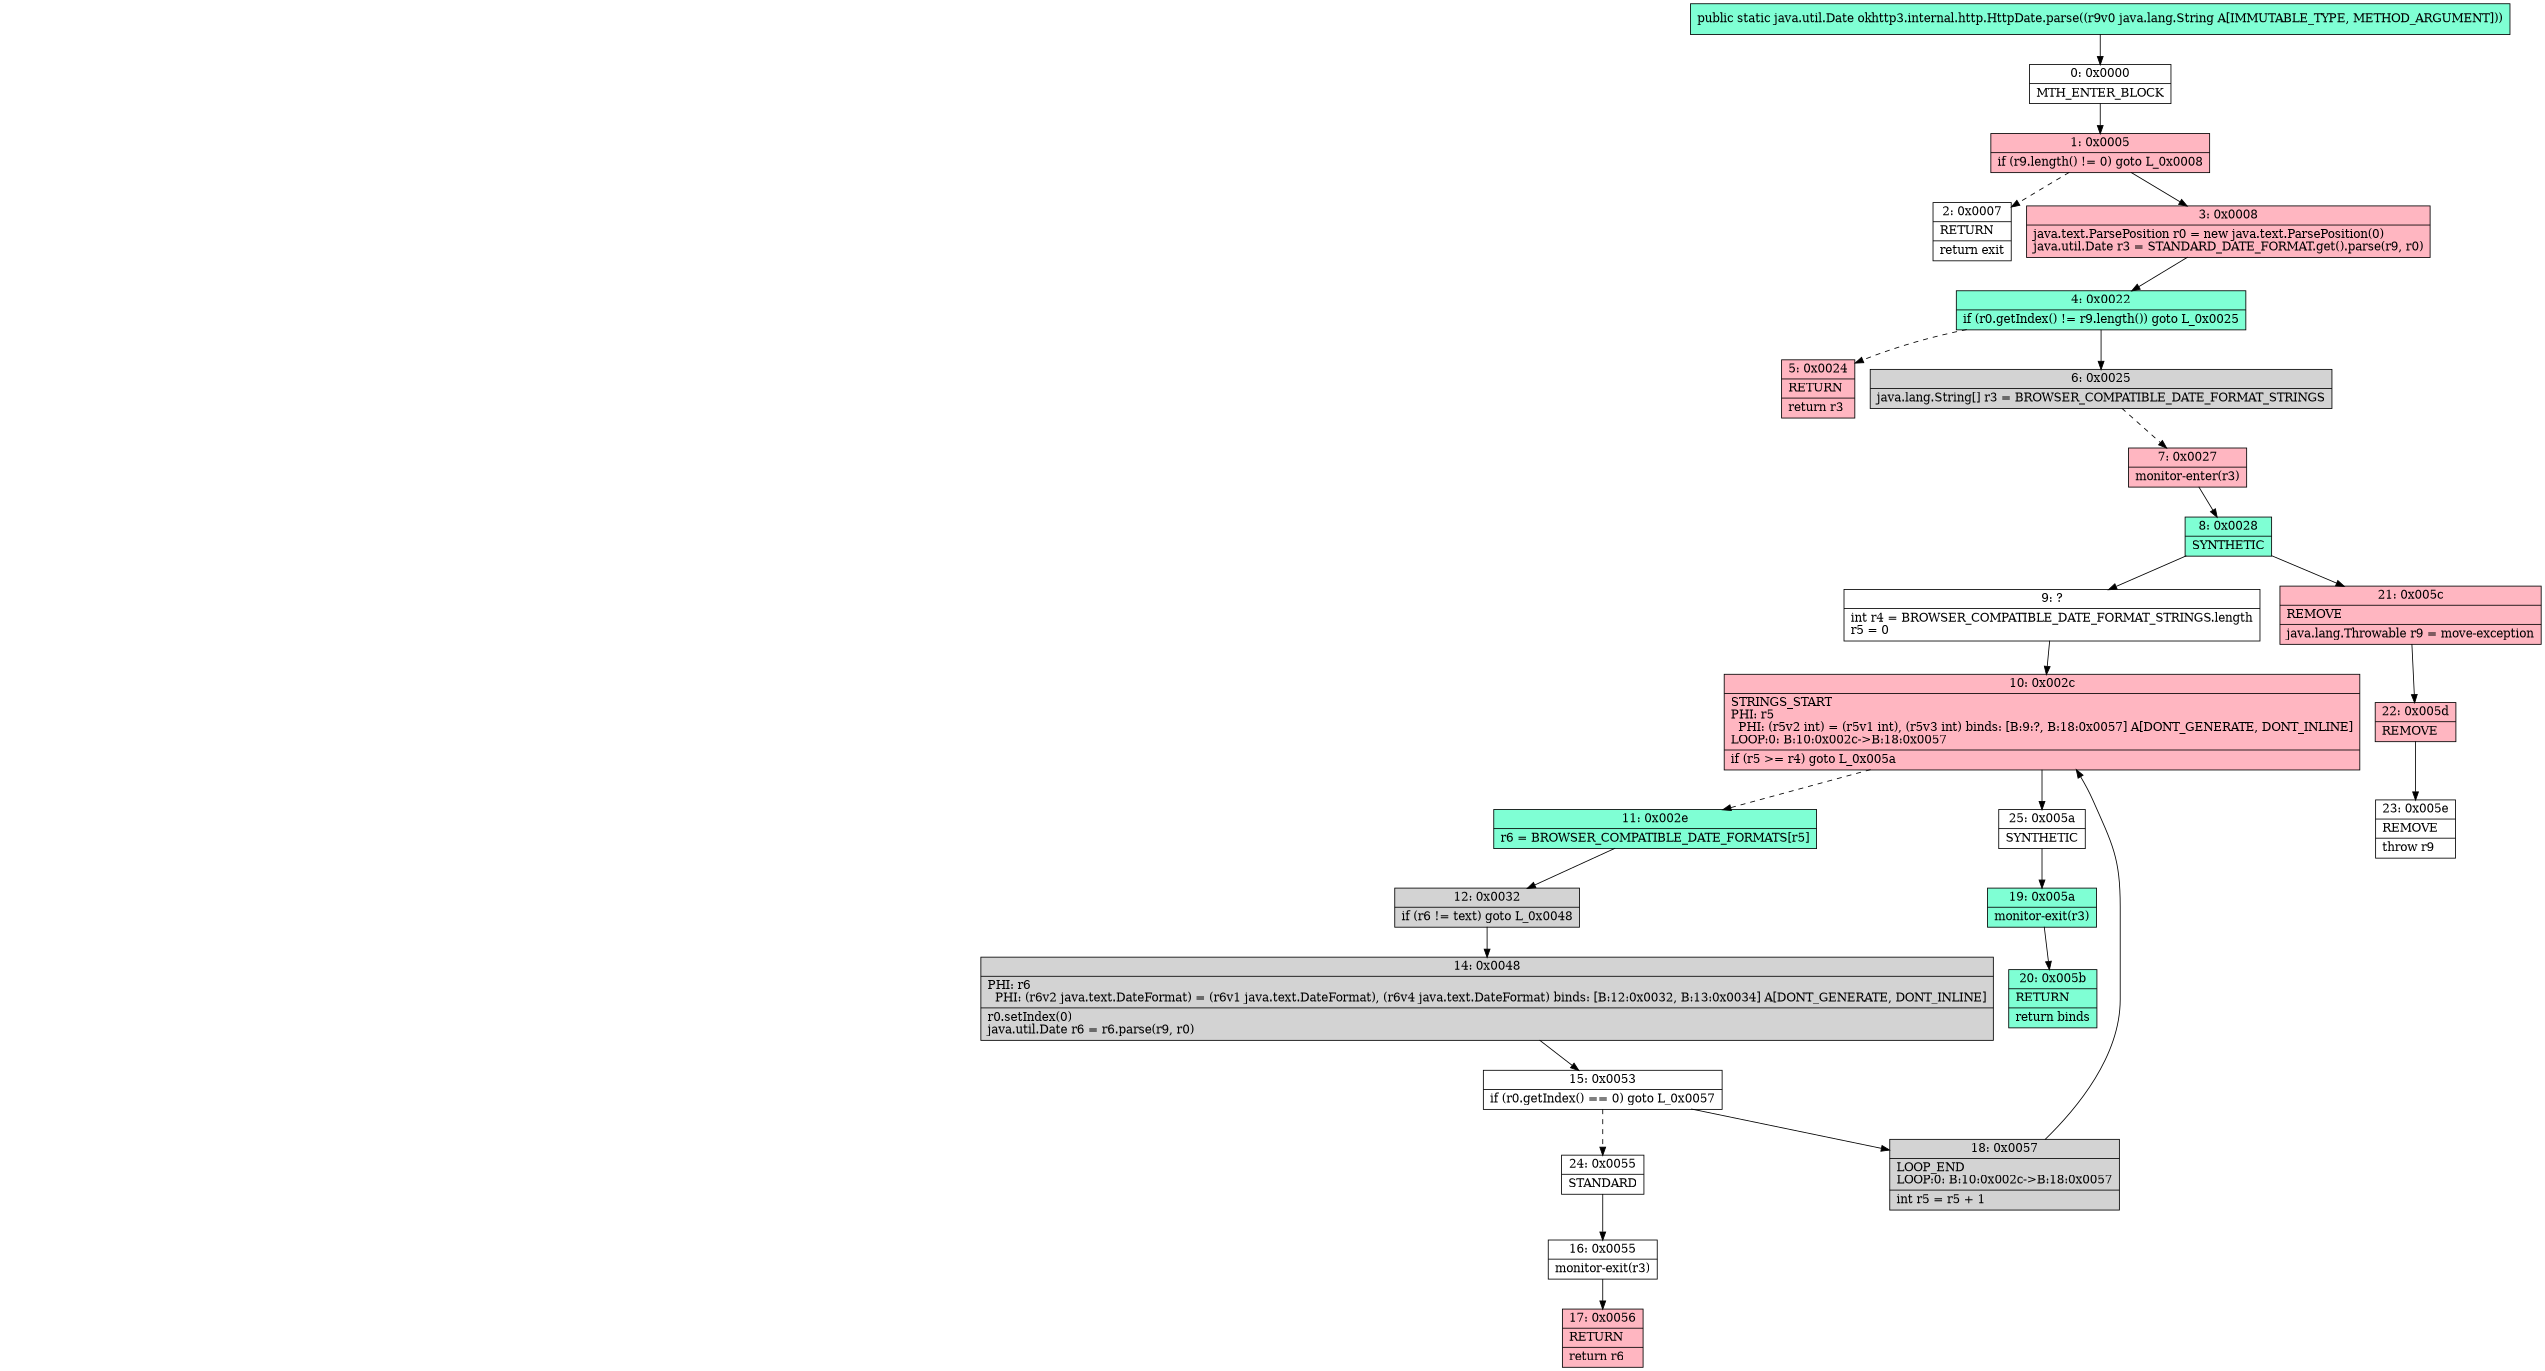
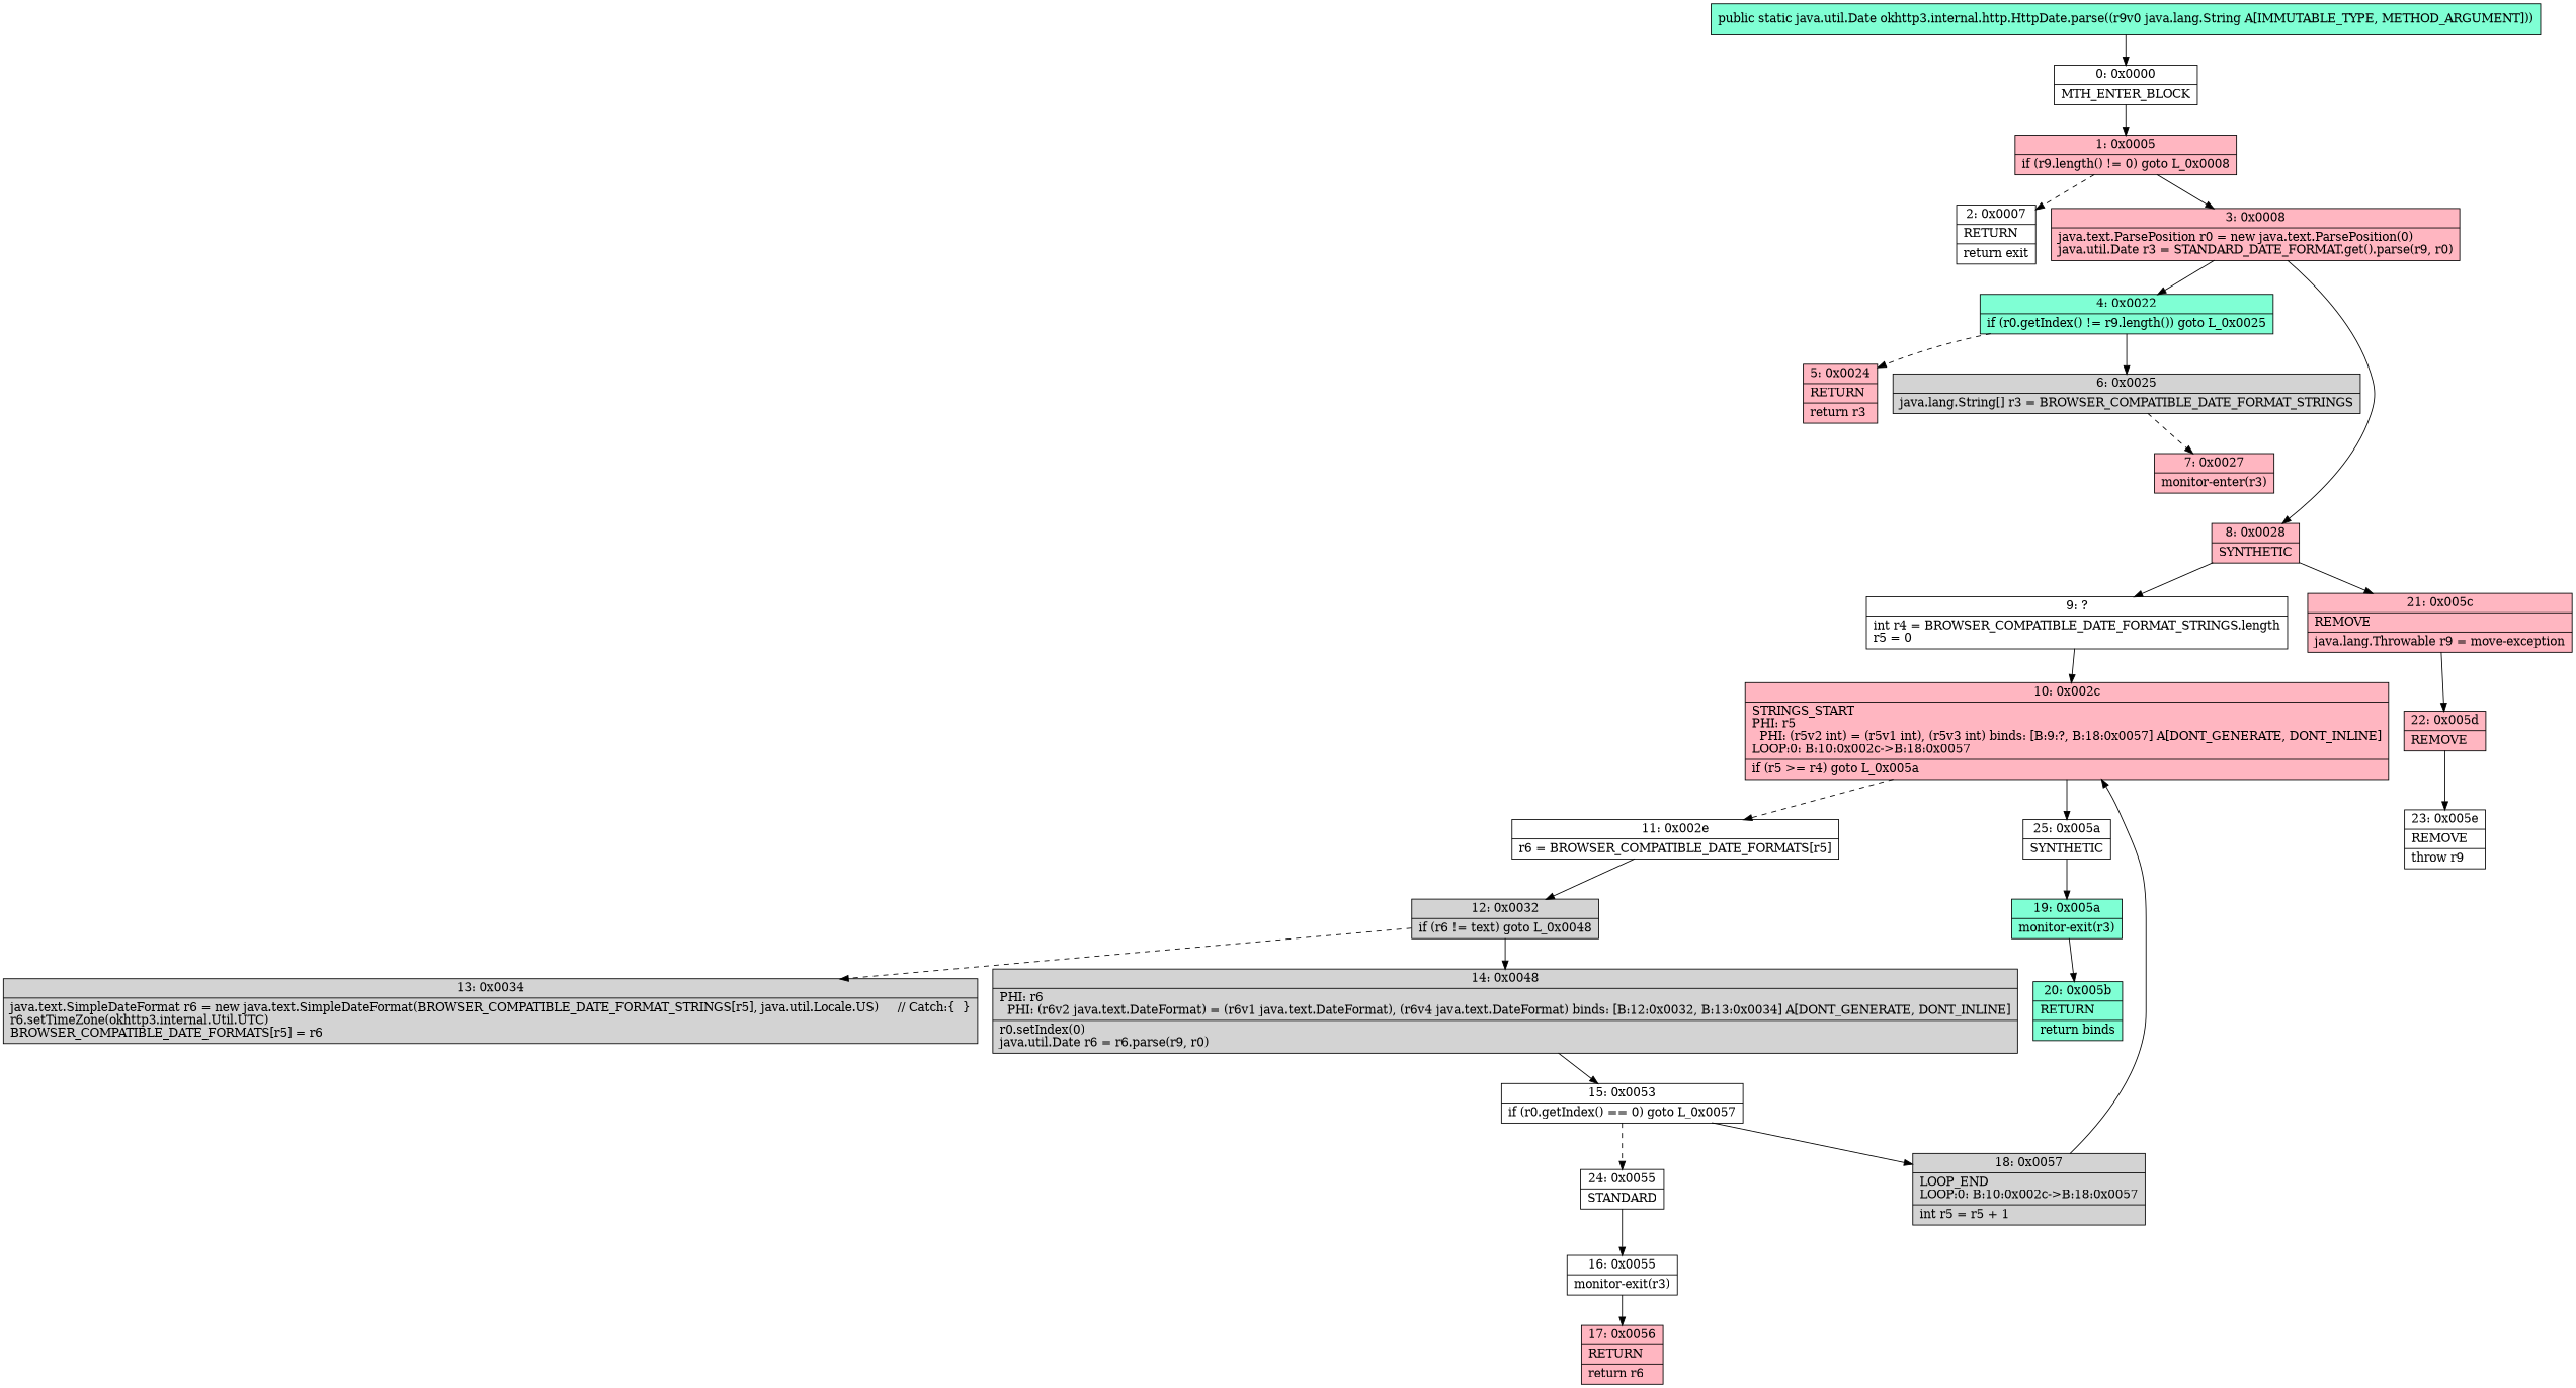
  digraph {
    node [fillcolor=white shape=record style=filled]
    n1 [label="{0\:\ 0x0000|MTH_ENTER_BLOCK\l}"]
    n2 [fillcolor=lightpink label="{1\:\ 0x0005|if (r9.length() != 0) goto L_0x0008\l}"]
    n3 [label="{2\:\ 0x0007|RETURN\l|return exit\l}"]
    n4 [fillcolor=lightpink label="{3\:\ 0x0008|java.text.ParsePosition r0 = new java.text.ParsePosition(0)\ljava.util.Date r3 = STANDARD_DATE_FORMAT.get().parse(r9, r0)\l}"]
    n5 [fillcolor=aquamarine label="{4\:\ 0x0022|if (r0.getIndex() != r9.length()) goto L_0x0025\l}"]
    n6 [fillcolor=lightpink label="{5\:\ 0x0024|RETURN\l|return r3\l}"]
    n7 [fillcolor=lightgrey label="{6\:\ 0x0025|java.lang.String[] r3 = BROWSER_COMPATIBLE_DATE_FORMAT_STRINGS\l}"]
    n8 [fillcolor=lightpink label="{7\:\ 0x0027|monitor\-enter(r3)\l}"]
-   n9 [fillcolor=aquamarine label="{8\:\ 0x0028|SYNTHETIC\l}"]
+   n9 [fillcolor=lightpink label="{8\:\ 0x0028|SYNTHETIC\l}"]
    n10 [label="{9\:\ ?|int r4 = BROWSER_COMPATIBLE_DATE_FORMAT_STRINGS.length\lr5 = 0\l}"]
    n11 [fillcolor=lightpink label="{21\:\ 0x005c|REMOVE\l|java.lang.Throwable r9 = move\-exception\l}"]
    n12 [fillcolor=lightpink label="{10\:\ 0x002c|STRINGS_START\lPHI: r5 \l  PHI: (r5v2 int) = (r5v1 int), (r5v3 int) binds: [B:9:?, B:18:0x0057] A[DONT_GENERATE, DONT_INLINE]\lLOOP:0: B:10:0x002c\-\>B:18:0x0057\l|if (r5 \>= r4) goto L_0x005a\l}"]
    n13 [fillcolor=lightpink label="{22\:\ 0x005d|REMOVE\l}"]
-   n14 [fillcolor=aquamarine label="{11\:\ 0x002e|r6 = BROWSER_COMPATIBLE_DATE_FORMATS[r5]\l}"]
+   n14 [label="{11\:\ 0x002e|r6 = BROWSER_COMPATIBLE_DATE_FORMATS[r5]\l}"]
    n15 [label="{25\:\ 0x005a|SYNTHETIC\l}"]
    n16 [fillcolor=lightgrey label="{12\:\ 0x0032|if (r6 != text) goto L_0x0048\l}"]
    n17 [fillcolor=aquamarine label="{19\:\ 0x005a|monitor\-exit(r3)\l}"]
+   n18 [fillcolor=lightgrey label="{13\:\ 0x0034|java.text.SimpleDateFormat r6 = new java.text.SimpleDateFormat(BROWSER_COMPATIBLE_DATE_FORMAT_STRINGS[r5], java.util.Locale.US)     \/\/ Catch:\{  \}\lr6.setTimeZone(okhttp3.internal.Util.UTC)\lBROWSER_COMPATIBLE_DATE_FORMATS[r5] = r6\l}"]
    n19 [fillcolor=lightgrey label="{14\:\ 0x0048|PHI: r6 \l  PHI: (r6v2 java.text.DateFormat) = (r6v1 java.text.DateFormat), (r6v4 java.text.DateFormat) binds: [B:12:0x0032, B:13:0x0034] A[DONT_GENERATE, DONT_INLINE]\l|r0.setIndex(0)\ljava.util.Date r6 = r6.parse(r9, r0)\l}"]
    n20 [label="{15\:\ 0x0053|if (r0.getIndex() == 0) goto L_0x0057\l}"]
    n21 [fillcolor=lightgrey label="{18\:\ 0x0057|LOOP_END\lLOOP:0: B:10:0x002c\-\>B:18:0x0057\l|int r5 = r5 + 1\l}"]
    n22 [label="{24\:\ 0x0055|STANDARD\l}"]
    n23 [label="{16\:\ 0x0055|monitor\-exit(r3)\l}"]
    n24 [fillcolor=lightpink label="{17\:\ 0x0056|RETURN\l|return r6\l}"]
    n25 [fillcolor=aquamarine label="{20\:\ 0x005b|RETURN\l|return binds\l}"]
    n26 [label="{23\:\ 0x005e|REMOVE\l|throw r9\l}"]
    n27 [fillcolor=aquamarine label="{public static java.util.Date okhttp3.internal.http.HttpDate.parse((r9v0 java.lang.String A[IMMUTABLE_TYPE, METHOD_ARGUMENT])) }"]
    n1 -> n2
    n2 -> n3 [style=dashed]
    n2 -> n4
    n4 -> n5
    n5 -> n6 [style=dashed]
    n5 -> n7
    n7 -> n8 [style=dashed]
-   n8 -> n9
+   n4 -> n9
    n9 -> n10
    n9 -> n11
    n10 -> n12
    n11 -> n13
    n12 -> n14 [style=dashed]
    n12 -> n15
    n13 -> n26
    n14 -> n16
    n15 -> n17
+   n16 -> n18 [style=dashed]
    n16 -> n19
    n17 -> n25
    n19 -> n20
    n20 -> n21
    n20 -> n22 [style=dashed]
    n21 -> n12
    n22 -> n23
    n23 -> n24
    n27 -> n1
  }
